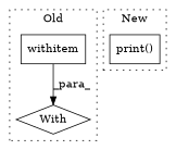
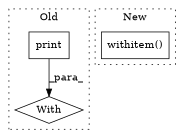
  digraph {
    node [shape=box]
    n1 [a=39 l="5,107" label=With s="21343,21358" shape=diamond]
-   n2 [a=49 l=10 label=withitem s=21348]
-   n3 [a=75 l="17,1" label="print()" s="22522,22588"]
+   n2 [a=49 l=10 label=print s=21348]
+   n3 [a=75 l="17,1" label="withitem()" s="22522,22588"]
    subgraph cluster_1 {
      label=Old
      style=dotted
      n1
      n2
    }
    subgraph cluster_2 {
      label=New
      style=dotted
      n3
    }
    n2 -> n1 [label=_para_]
  }
